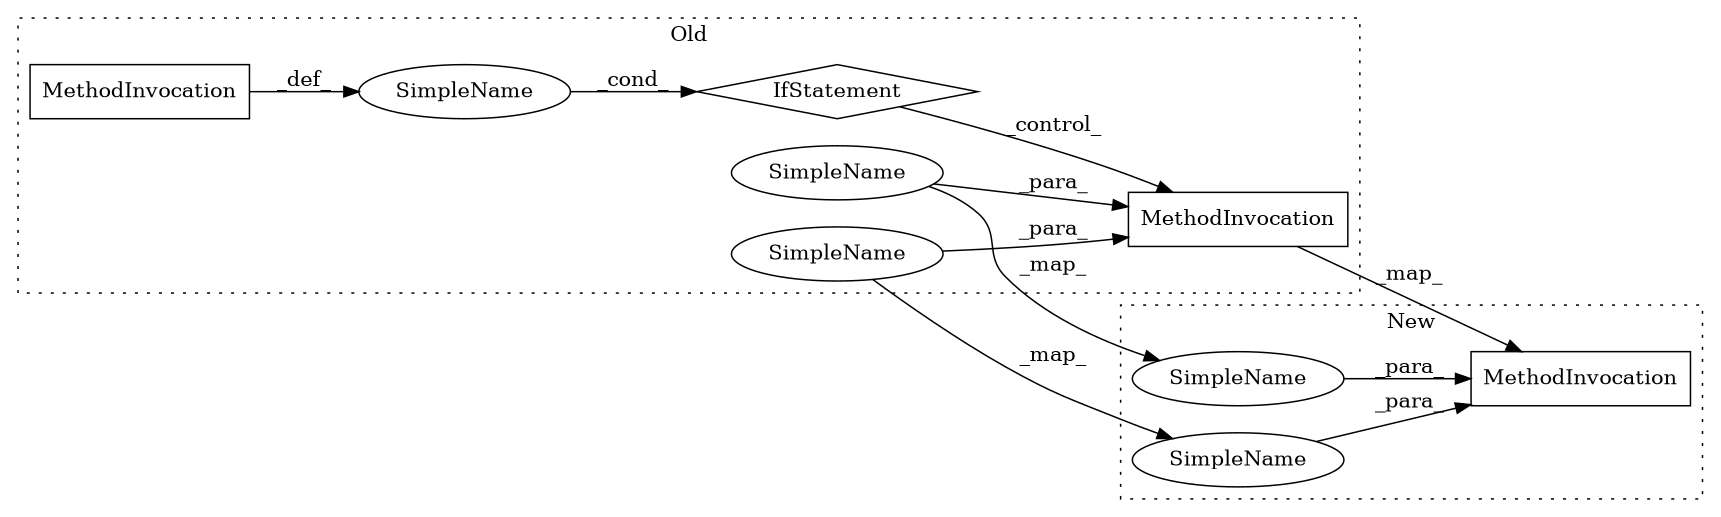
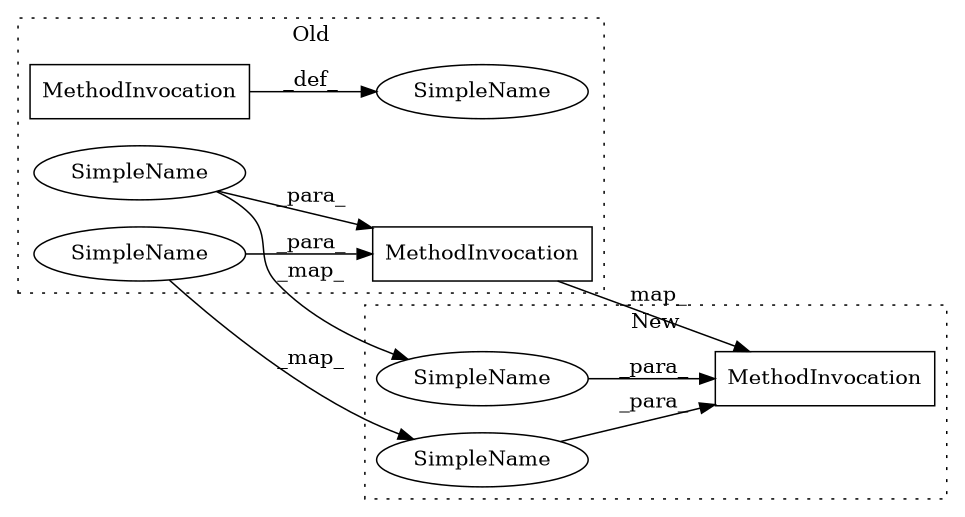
  digraph {
    rankdir=LR
    fontname="DejaVu Serif"
    node [a=42 l="8,1" shape=ellipse fontname="DejaVu Serif"]
    edge [fontname="DejaVu Serif"]
-   n1 [a=25 l="4,2" label=IfStatement s="2837,2867" shape=diamond]
    n2 [a=32 l="16,1" label=MethodInvocation s="2846,2866" shape=box]
    n3 [a=32 label=MethodInvocation s="3256,3283" shape=box]
    n4 [label=SimpleName l=""]
    n5 [l=8 label=SimpleName s=2969]
    n6 [l=10 label=SimpleName s=2877]
    n7 [a=32 label=MethodInvocation s="4344,4371" shape=box]
    n8 [l=8 label=SimpleName s=4042]
    n9 [l=10 label=SimpleName s=3954]
    subgraph cluster_1 {
      label=Old
      style=dotted
-     n1
      n2
      n3
      n4
      n5
      n6
    }
    subgraph cluster_2 {
      label=New
      style=dotted
      n7
      n8
      n9
    }
-   n1 -> n3 [label=_control_]
    n2 -> n4 [label=_def_]
    n3 -> n7 [label=_map_]
-   n4 -> n1 [label=_cond_]
    n5 -> n3 [label=_para_]
    n5 -> n8 [label=_map_]
    n6 -> n3 [label=_para_]
    n6 -> n9 [label=_map_]
    n8 -> n7 [label=_para_]
    n9 -> n7 [label=_para_]
  }
